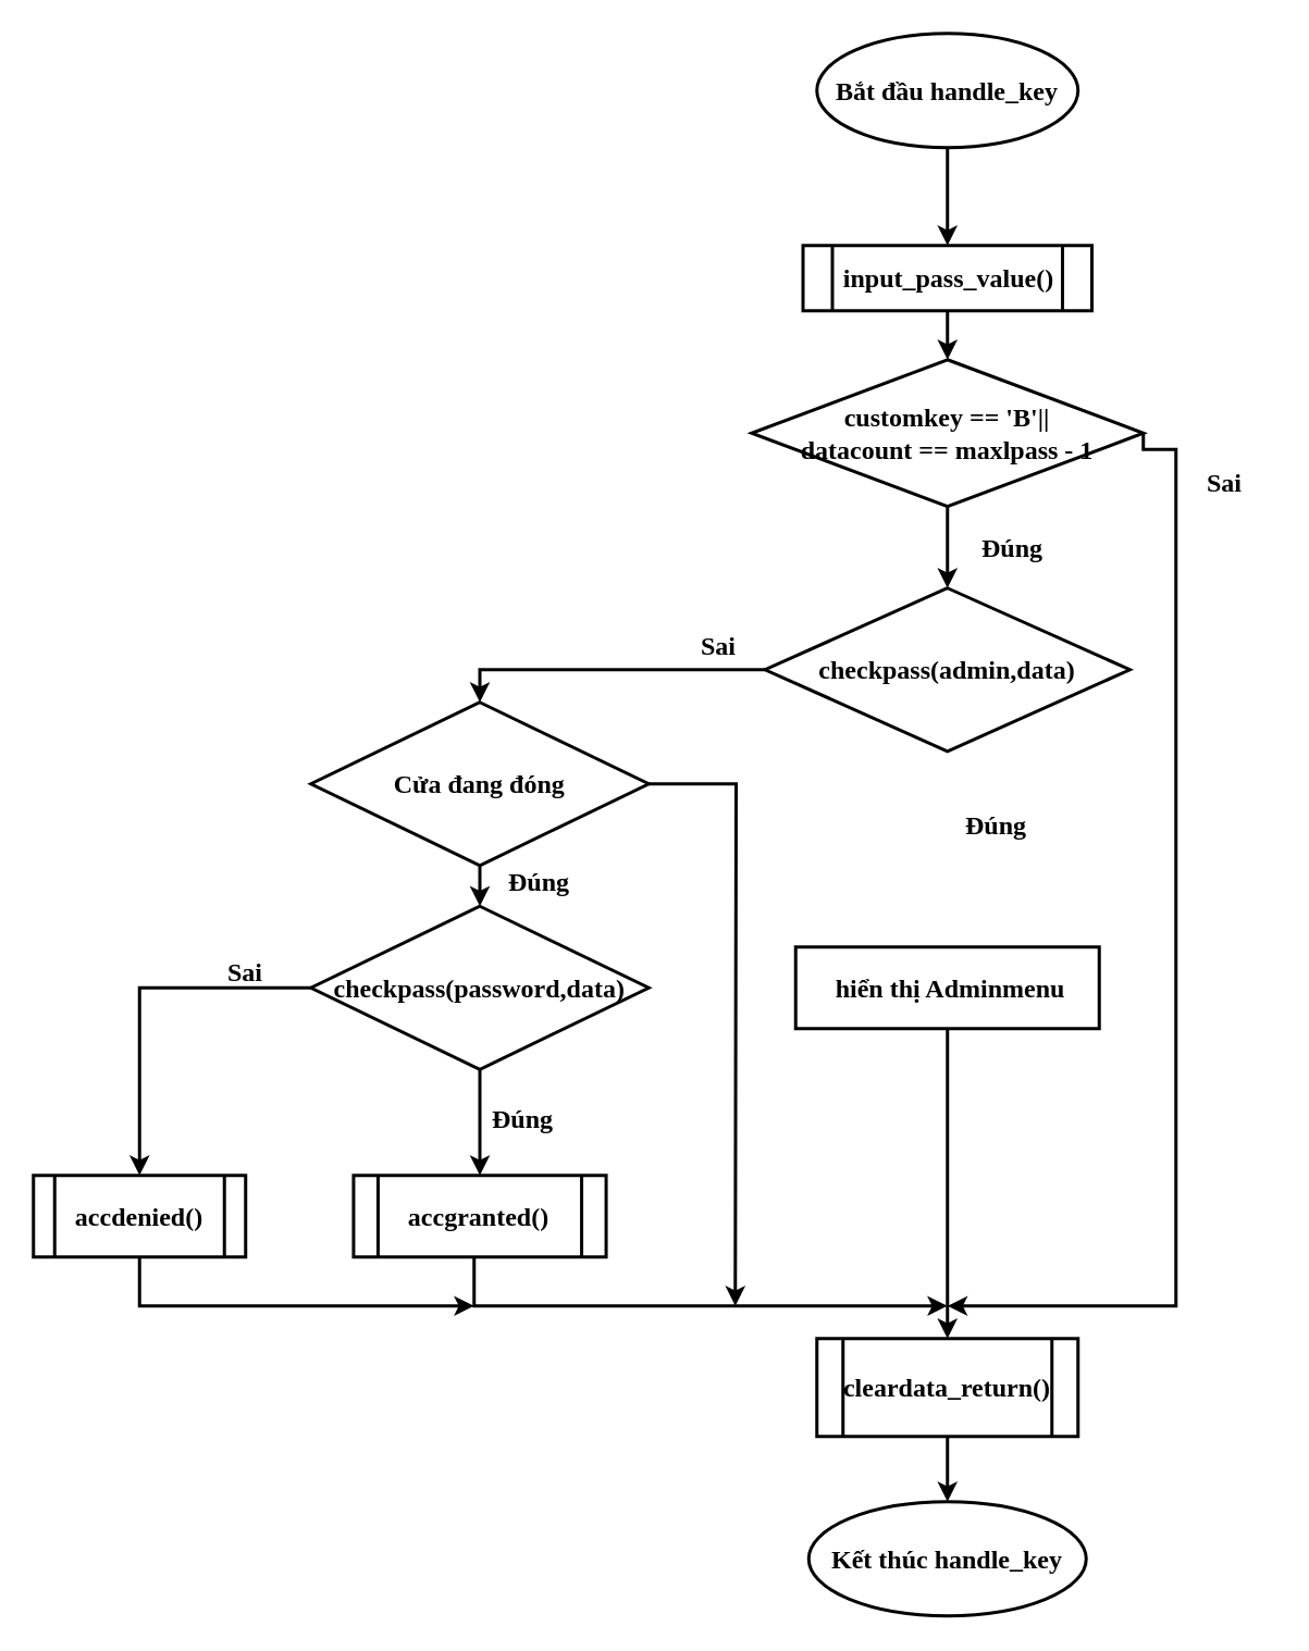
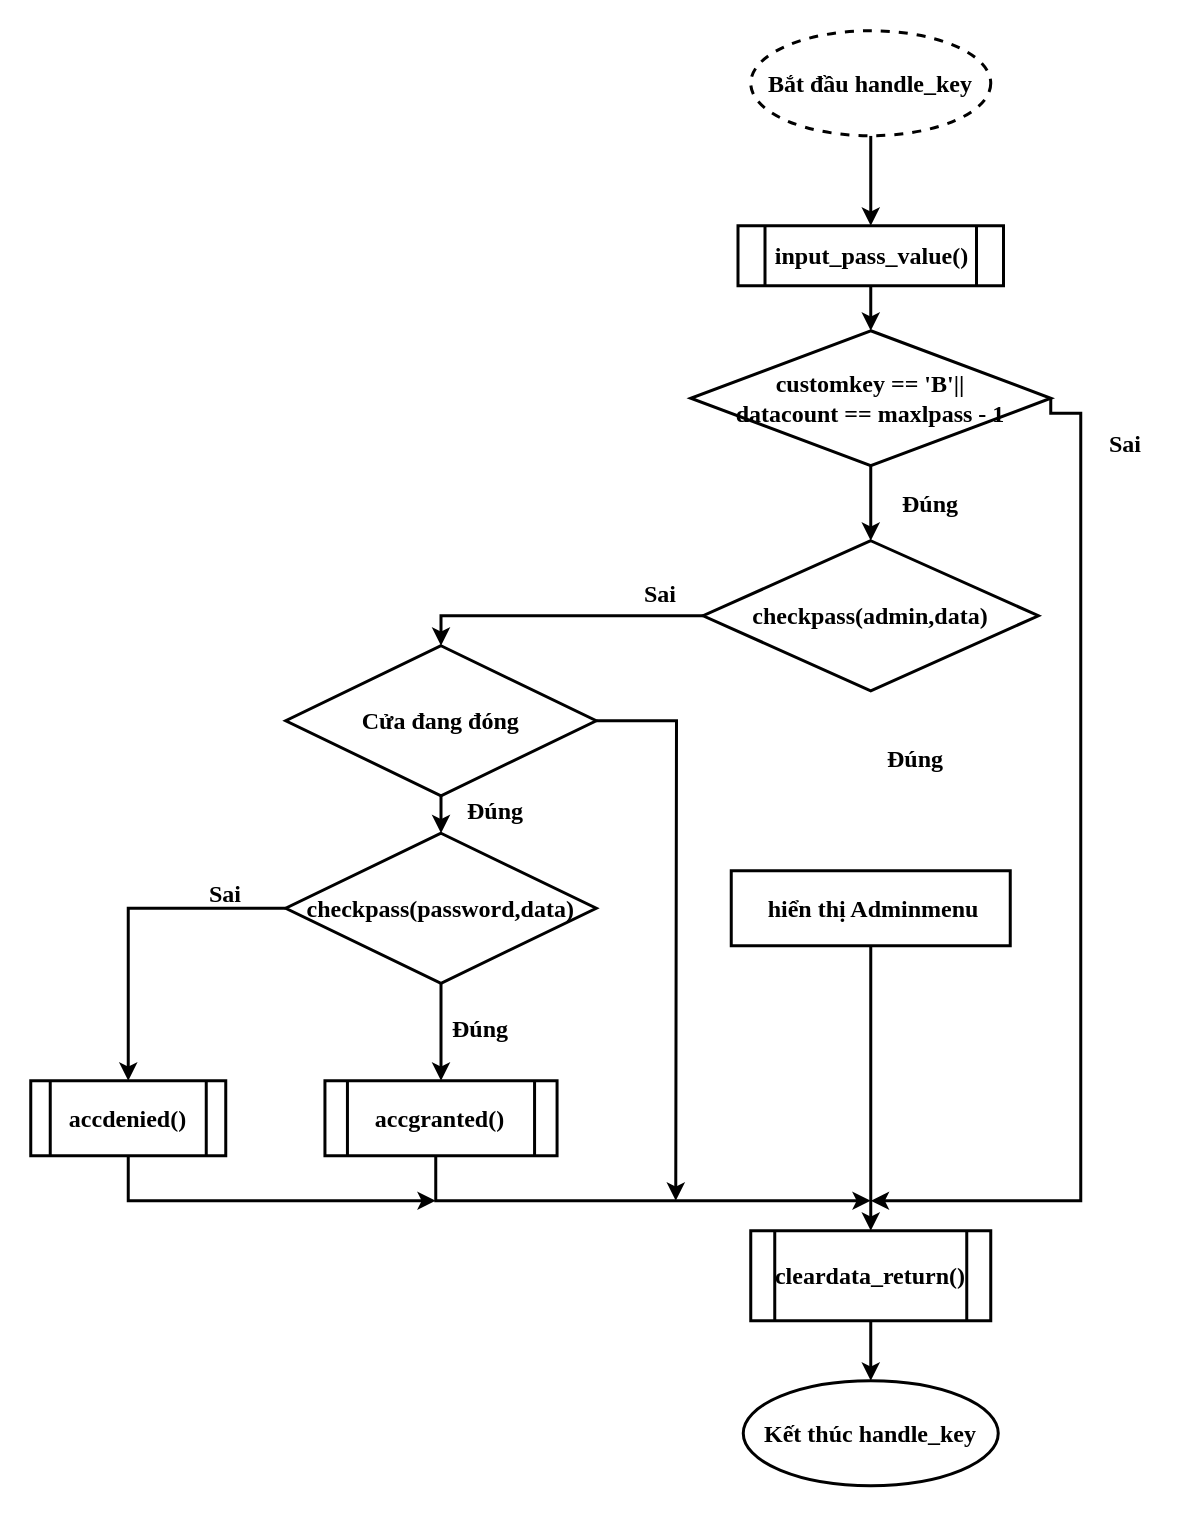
  <mxCell id="0" />
  <mxCell id="1" parent="0" />
  <mxCell id="2" style="edgeStyle=orthogonalEdgeStyle;rounded=0;orthogonalLoop=1;jettySize=auto;html=1;exitX=0.5;exitY=1;exitDx=0;exitDy=0;entryX=0.5;entryY=0;entryDx=0;entryDy=0;strokeWidth=2;fontFamily=Times New Roman;fontSize=16;align=center;fontStyle=1" parent="1" source="3" target="5" edge="1"><mxGeometry relative="1" as="geometry" /></mxCell>
- <mxCell id="3" value="Bắt đầu handle_key" style="ellipse;whiteSpace=wrap;html=1;strokeWidth=2;fontFamily=Times New Roman;fontSize=16;align=center;fontStyle=1" parent="1" vertex="1"><mxGeometry x="500" y="20" width="160" height="70" as="geometry" /></mxCell>
+ <mxCell id="3" value="Bắt đầu handle_key" style="ellipse;whiteSpace=wrap;html=1;strokeWidth=2;fontFamily=Times New Roman;fontSize=16;align=center;fontStyle=1;dashed=1;" parent="1" vertex="1"><mxGeometry x="500" y="20" width="160" height="70" as="geometry" /></mxCell>
  <mxCell id="4" style="edgeStyle=orthogonalEdgeStyle;rounded=0;orthogonalLoop=1;jettySize=auto;html=1;exitX=0.5;exitY=1;exitDx=0;exitDy=0;entryX=0.5;entryY=0;entryDx=0;entryDy=0;strokeWidth=2;fontFamily=Times New Roman;fontSize=16;align=center;fontStyle=1" parent="1" source="5" target="8" edge="1"><mxGeometry relative="1" as="geometry" /></mxCell>
  <mxCell id="5" value="input_pass_value()" style="shape=process;whiteSpace=wrap;html=1;backgroundOutline=1;strokeWidth=2;fontFamily=Times New Roman;fontSize=16;align=center;fontStyle=1" parent="1" vertex="1"><mxGeometry x="491.5" y="150" width="177" height="40" as="geometry" /></mxCell>
  <mxCell id="6" style="edgeStyle=orthogonalEdgeStyle;rounded=0;orthogonalLoop=1;jettySize=auto;html=1;exitX=0.5;exitY=1;exitDx=0;exitDy=0;entryX=0.5;entryY=0;entryDx=0;entryDy=0;strokeWidth=2;fontFamily=Times New Roman;fontSize=16;align=center;fontStyle=1" parent="1" source="8" target="10" edge="1"><mxGeometry relative="1" as="geometry" /></mxCell>
  <mxCell id="7" style="edgeStyle=orthogonalEdgeStyle;rounded=0;orthogonalLoop=1;jettySize=auto;html=1;exitX=1;exitY=0.5;exitDx=0;exitDy=0;strokeWidth=2;fontFamily=Times New Roman;fontSize=16;align=center;fontStyle=1" parent="1" source="8" edge="1"><mxGeometry relative="1" as="geometry"><mxPoint x="580" y="800" as="targetPoint" /><Array as="points"><mxPoint x="720" y="275" /><mxPoint x="720" y="800" /></Array></mxGeometry></mxCell>
  <mxCell id="8" value="customkey == 'B'||&lt;br style=&quot;font-size: 16px;&quot;&gt;datacount == maxlpass - 1" style="rhombus;whiteSpace=wrap;html=1;strokeWidth=2;fontFamily=Times New Roman;fontSize=16;align=center;fontStyle=1" parent="1" vertex="1"><mxGeometry x="460" y="220" width="240" height="90" as="geometry" /></mxCell>
  <mxCell id="9" style="edgeStyle=orthogonalEdgeStyle;rounded=0;orthogonalLoop=1;jettySize=auto;html=1;exitX=0;exitY=0.5;exitDx=0;exitDy=0;entryX=0.5;entryY=0;entryDx=0;entryDy=0;strokeWidth=2;fontFamily=Times New Roman;fontSize=16;align=center;fontStyle=1" parent="1" source="10" target="20" edge="1"><mxGeometry relative="1" as="geometry" /></mxCell>
  <mxCell id="10" value="checkpass(admin,data)" style="rhombus;whiteSpace=wrap;html=1;strokeWidth=2;fontFamily=Times New Roman;fontSize=16;align=center;fontStyle=1" parent="1" vertex="1"><mxGeometry x="468.25" y="360" width="223.5" height="100" as="geometry" /></mxCell>
  <mxCell id="11" style="edgeStyle=orthogonalEdgeStyle;rounded=0;orthogonalLoop=1;jettySize=auto;html=1;exitX=0.5;exitY=1;exitDx=0;exitDy=0;entryX=0.5;entryY=0;entryDx=0;entryDy=0;strokeWidth=2;fontFamily=Times New Roman;fontSize=16;align=center;fontStyle=1" parent="1" source="12" target="25" edge="1"><mxGeometry relative="1" as="geometry" /></mxCell>
  <mxCell id="12" value="cleardata_return()" style="shape=process;whiteSpace=wrap;html=1;backgroundOutline=1;strokeWidth=2;fontFamily=Times New Roman;fontSize=16;align=center;fontStyle=1" parent="1" vertex="1"><mxGeometry x="500" y="820" width="160" height="60" as="geometry" /></mxCell>
  <mxCell id="13" style="edgeStyle=orthogonalEdgeStyle;rounded=0;orthogonalLoop=1;jettySize=auto;html=1;exitX=0.5;exitY=1;exitDx=0;exitDy=0;strokeWidth=2;fontFamily=Times New Roman;fontSize=16;align=center;fontStyle=1" parent="1" source="14" target="12" edge="1"><mxGeometry relative="1" as="geometry" /></mxCell>
  <mxCell id="14" value="&amp;nbsp;hiển thị Adminmenu" style="rounded=0;whiteSpace=wrap;html=1;strokeWidth=2;fontFamily=Times New Roman;fontSize=16;align=center;fontStyle=1" parent="1" vertex="1"><mxGeometry x="487" y="580" width="186" height="50" as="geometry" /></mxCell>
  <mxCell id="15" style="edgeStyle=orthogonalEdgeStyle;rounded=0;orthogonalLoop=1;jettySize=auto;html=1;exitX=0.5;exitY=1;exitDx=0;exitDy=0;entryX=0.5;entryY=0;entryDx=0;entryDy=0;strokeWidth=2;fontFamily=Times New Roman;fontSize=16;align=center;fontStyle=1" parent="1" source="17" target="21" edge="1"><mxGeometry relative="1" as="geometry" /></mxCell>
  <mxCell id="16" style="edgeStyle=orthogonalEdgeStyle;rounded=0;orthogonalLoop=1;jettySize=auto;html=1;exitX=0;exitY=0.5;exitDx=0;exitDy=0;entryX=0.5;entryY=0;entryDx=0;entryDy=0;strokeWidth=2;fontFamily=Times New Roman;fontSize=16;align=center;fontStyle=1" parent="1" source="17" target="23" edge="1"><mxGeometry relative="1" as="geometry"><mxPoint x="85" y="640" as="targetPoint" /></mxGeometry></mxCell>
  <mxCell id="17" value="checkpass(password,data)" style="rhombus;whiteSpace=wrap;html=1;strokeWidth=2;fontFamily=Times New Roman;fontSize=16;align=center;fontStyle=1" parent="1" vertex="1"><mxGeometry x="190" y="555" width="207" height="100" as="geometry" /></mxCell>
  <mxCell id="18" style="edgeStyle=orthogonalEdgeStyle;rounded=0;orthogonalLoop=1;jettySize=auto;html=1;exitX=0.5;exitY=1;exitDx=0;exitDy=0;entryX=0.5;entryY=0;entryDx=0;entryDy=0;strokeWidth=2;fontFamily=Times New Roman;fontSize=16;align=center;fontStyle=1" parent="1" source="20" target="17" edge="1"><mxGeometry relative="1" as="geometry" /></mxCell>
  <mxCell id="19" style="edgeStyle=orthogonalEdgeStyle;rounded=0;orthogonalLoop=1;jettySize=auto;html=1;exitX=1;exitY=0.5;exitDx=0;exitDy=0;strokeWidth=2;" parent="1" source="20" edge="1"><mxGeometry relative="1" as="geometry"><mxPoint x="450" y="800" as="targetPoint" /></mxGeometry></mxCell>
  <mxCell id="20" value="Cửa đang đóng" style="rhombus;whiteSpace=wrap;html=1;strokeWidth=2;fontFamily=Times New Roman;fontSize=16;align=center;fontStyle=1" parent="1" vertex="1"><mxGeometry x="190" y="430" width="207" height="100" as="geometry" /></mxCell>
  <mxCell id="21" value="accgranted()" style="shape=process;whiteSpace=wrap;html=1;backgroundOutline=1;strokeWidth=2;fontFamily=Times New Roman;fontSize=16;align=center;fontStyle=1" parent="1" vertex="1"><mxGeometry x="216.13" y="720" width="154.75" height="50" as="geometry" /></mxCell>
  <mxCell id="22" style="edgeStyle=orthogonalEdgeStyle;rounded=0;orthogonalLoop=1;jettySize=auto;html=1;exitX=0.5;exitY=1;exitDx=0;exitDy=0;strokeWidth=2;fontFamily=Times New Roman;fontSize=16;align=center;fontStyle=1" parent="1" source="23" edge="1"><mxGeometry relative="1" as="geometry"><mxPoint x="290" y="800" as="targetPoint" /><Array as="points"><mxPoint x="85" y="800" /><mxPoint y="800" x="170" /></Array></mxGeometry></mxCell>
  <mxCell id="23" value="&lt;div style=&quot;font-size: 16px;&quot;&gt;&lt;span style=&quot;background-color: initial; font-size: 16px;&quot;&gt;accdenied()&lt;/span&gt;&lt;br style=&quot;font-size: 16px;&quot;&gt;&lt;/div&gt;" style="shape=process;whiteSpace=wrap;html=1;backgroundOutline=1;strokeWidth=2;fontFamily=Times New Roman;fontSize=16;align=center;fontStyle=1" parent="1" vertex="1"><mxGeometry x="20" y="720" width="130" height="50" as="geometry" /></mxCell>
  <mxCell id="24" value="" style="endArrow=classic;html=1;rounded=0;strokeWidth=2;fontFamily=Times New Roman;fontSize=16;align=center;fontStyle=1" parent="1" edge="1"><mxGeometry width="50" height="50" relative="1" as="geometry"><mxPoint x="290" y="770" as="sourcePoint" /><mxPoint x="580" y="800" as="targetPoint" /><Array as="points"><mxPoint x="290" y="800" /></Array></mxGeometry></mxCell>
  <mxCell id="25" value="Kết thúc handle_key" style="ellipse;whiteSpace=wrap;html=1;strokeWidth=2;fontFamily=Times New Roman;fontSize=16;align=center;fontStyle=1" parent="1" vertex="1"><mxGeometry x="495" y="920" width="170" height="70" as="geometry" /></mxCell>
  <mxCell id="26" value="Đúng" style="text;html=1;strokeColor=none;fillColor=none;align=center;verticalAlign=middle;whiteSpace=wrap;rounded=0;fontSize=16;fontFamily=Times New Roman;fontStyle=1" parent="1" vertex="1"><mxGeometry x="590" y="320" width="60" height="30" as="geometry" /></mxCell>
  <mxCell id="27" value="Đúng" style="text;html=1;strokeColor=none;fillColor=none;align=center;verticalAlign=middle;whiteSpace=wrap;rounded=0;fontSize=16;fontFamily=Times New Roman;fontStyle=1" parent="1" vertex="1"><mxGeometry x="580" y="490" width="60" height="30" as="geometry" /></mxCell>
  <mxCell id="28" value="Đúng" style="text;html=1;strokeColor=none;fillColor=none;align=center;verticalAlign=middle;whiteSpace=wrap;rounded=0;fontSize=16;fontFamily=Times New Roman;fontStyle=1" parent="1" vertex="1"><mxGeometry x="300" y="525" width="60" height="30" as="geometry" /></mxCell>
  <mxCell id="29" value="Đúng" style="text;html=1;strokeColor=none;fillColor=none;align=center;verticalAlign=middle;whiteSpace=wrap;rounded=0;fontSize=16;fontFamily=Times New Roman;fontStyle=1" parent="1" vertex="1"><mxGeometry x="290" y="670" width="60" height="30" as="geometry" /></mxCell>
  <mxCell id="30" value="Sai" style="text;html=1;strokeColor=none;fillColor=none;align=center;verticalAlign=middle;whiteSpace=wrap;rounded=0;fontSize=16;fontFamily=Times New Roman;fontStyle=1" parent="1" vertex="1"><mxGeometry x="720" y="280" width="60" height="30" as="geometry" /></mxCell>
  <mxCell id="31" value="Sai" style="text;html=1;strokeColor=none;fillColor=none;align=center;verticalAlign=middle;whiteSpace=wrap;rounded=0;fontSize=16;fontFamily=Times New Roman;fontStyle=1" parent="1" vertex="1"><mxGeometry x="410" y="380" width="60" height="30" as="geometry" /></mxCell>
  <mxCell id="32" value="Sai" style="text;html=1;strokeColor=none;fillColor=none;align=center;verticalAlign=middle;whiteSpace=wrap;rounded=0;fontSize=16;fontFamily=Times New Roman;fontStyle=1" parent="1" vertex="1"><mxGeometry x="120" y="580" width="60" height="30" as="geometry" /></mxCell>
